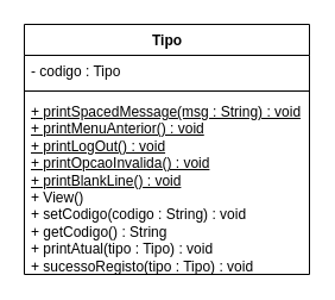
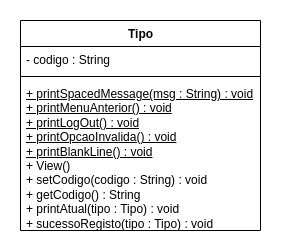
  <mxCell id="0" />
  <mxCell id="1" parent="0" />
  <mxCell id="2" value="Tipo" style="swimlane;fontStyle=1;align=center;verticalAlign=top;childLayout=stackLayout;horizontal=1;startSize=26;horizontalStack=0;resizeParent=1;resizeParentMax=0;resizeLast=0;collapsible=1;marginBottom=0;fontFamily=Helvetica;html=1;" vertex="1" parent="1"><mxGeometry x="20" y="20" width="240" height="210" as="geometry" /></mxCell>
- <mxCell id="3" value="- codigo : Tipo" style="text;strokeColor=none;fillColor=none;align=left;verticalAlign=top;spacingLeft=4;spacingRight=4;overflow=hidden;rotatable=0;points=[[0,0.5],[1,0.5]];portConstraint=eastwest;" vertex="1" parent="2"><mxGeometry y="26" width="240" height="26" as="geometry" /></mxCell>
+ <mxCell id="3" value="- codigo : String" style="text;strokeColor=none;fillColor=none;align=left;verticalAlign=top;spacingLeft=4;spacingRight=4;overflow=hidden;rotatable=0;points=[[0,0.5],[1,0.5]];portConstraint=eastwest;" vertex="1" parent="2"><mxGeometry y="26" width="240" height="26" as="geometry" /></mxCell>
  <mxCell id="4" value="" style="line;strokeWidth=1;fillColor=none;align=left;verticalAlign=middle;spacingTop=-1;spacingLeft=3;spacingRight=3;rotatable=0;labelPosition=right;points=[];portConstraint=eastwest;" vertex="1" parent="2"><mxGeometry y="52" width="240" height="8" as="geometry" /></mxCell>
  <mxCell id="5" value="&lt;u&gt;+ printSpacedMessage(msg : String) : void&lt;br&gt;+ printMenuAnterior() : void&lt;br&gt;+ printLogOut() : void&lt;br&gt;+ printOpcaoInvalida() : void&lt;br&gt;+ printBlankLine() : void&lt;/u&gt;&lt;br&gt;+ View()&lt;br&gt;+ setCodigo(codigo : String) : void&lt;br&gt;+ getCodigo() : String&lt;br&gt;+ printAtual(tipo : Tipo) : void&lt;br&gt;+ sucessoRegisto(tipo : Tipo) : void" style="text;strokeColor=none;fillColor=none;align=left;verticalAlign=top;spacingLeft=4;spacingRight=4;overflow=hidden;rotatable=0;points=[[0,0.5],[1,0.5]];portConstraint=eastwest;fontStyle=0;html=1;" vertex="1" parent="2"><mxGeometry y="60" width="240" height="150" as="geometry" /></mxCell>
